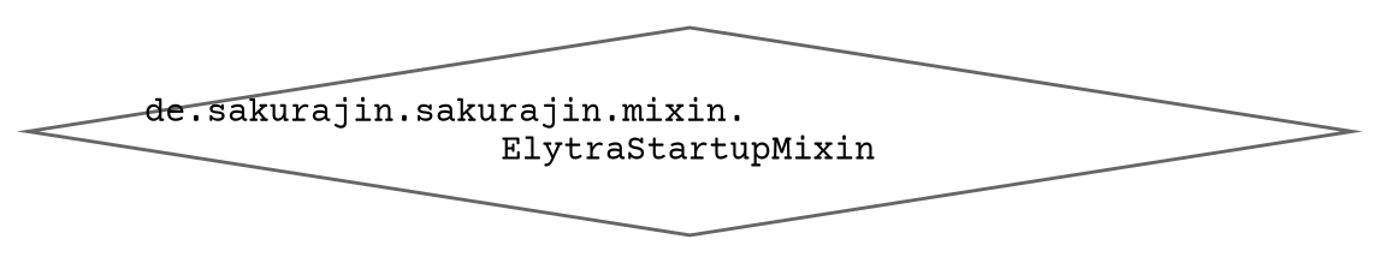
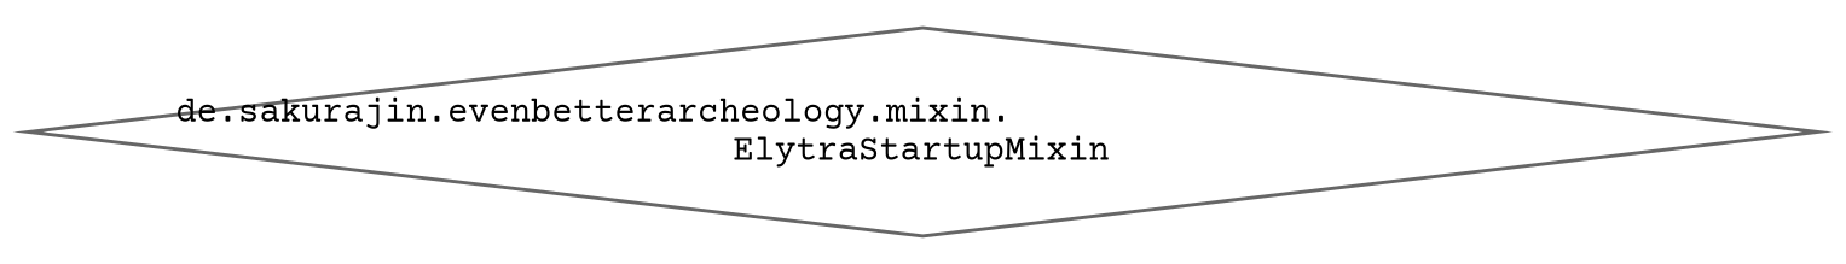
  digraph {
    rankdir=TB
    fontname="Courier Prime"
-   n1 [color=grey40 fillcolor=white fontname="Courier Prime" fontsize=10 height=0.2 label="de.sakurajin.sakurajin.mixin.\lElytraStartupMixin" shape=diamond style=filled width=0.4]
+   n1 [color=grey40 fillcolor=white fontname="Courier Prime" fontsize=10 height=0.2 label="de.sakurajin.evenbetterarcheology.mixin.\lElytraStartupMixin" shape=diamond style=filled width=0.4]
  }
